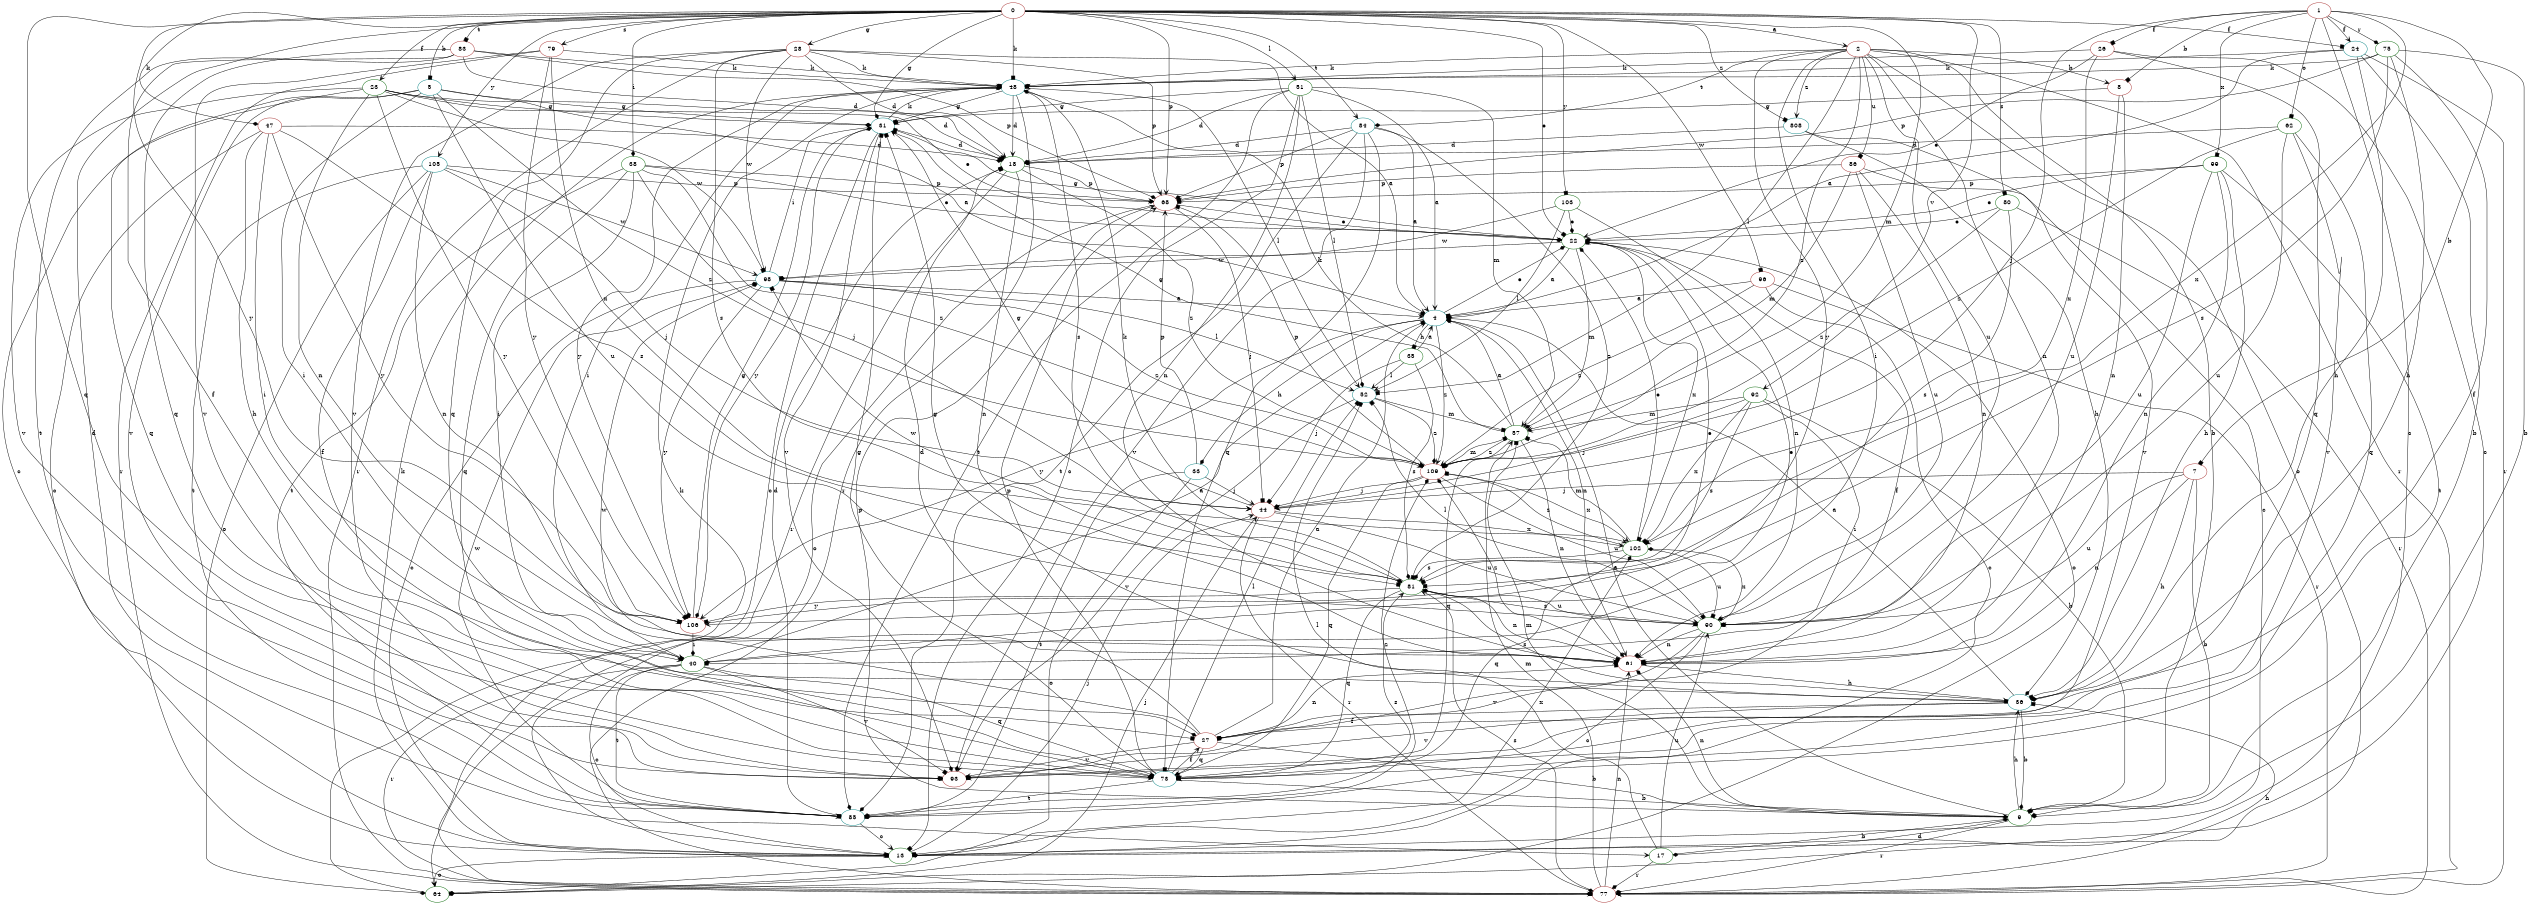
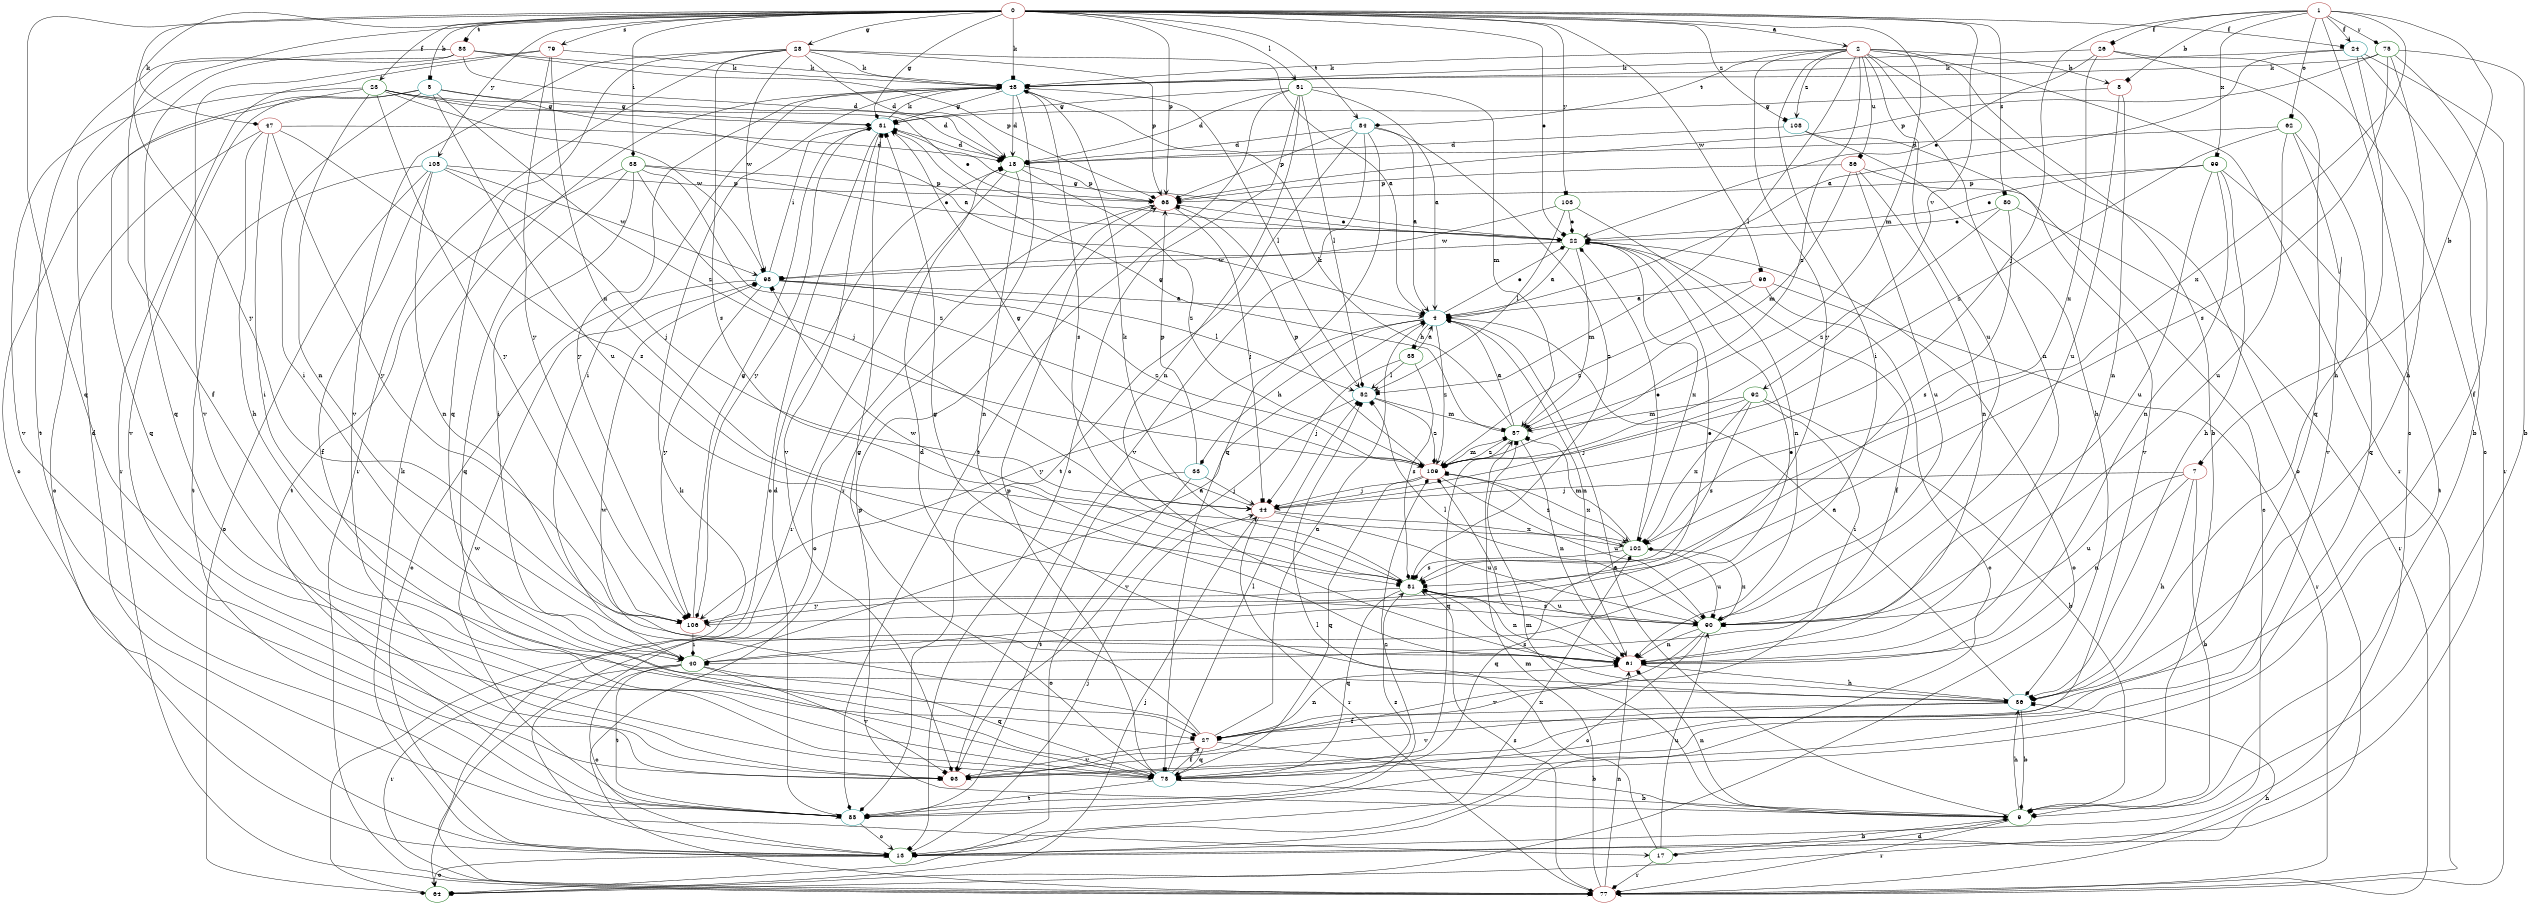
  strict digraph {
    node [color=darkgreen]
    edge [arrowhead=vee]
    0 [color=brown]
    2 [color=brown]
    5 [color=teal]
    17
    22
    23
    24 [color=teal]
    28 [color=brown]
    31 [color=teal]
    38
    47 [color=brown]
    48 [color=teal]
    51
    57
    68 [color=brown]
    73 [color=teal]
    79 [color=brown]
    80
    83 [color=brown]
    84 [color=teal]
    92
    96 [color=brown]
    103
    105 [color=teal]
    106 [color=brown]
-   108 [color=teal label=808]
+   108 [color=teal]
    8 [color=brown]
    9
    40
    52 [color=teal]
    61 [color=brown]
    64
    77 [color=brown]
    86 [color=brown]
    90
    109 [color=brown]
    13
    4 [color=teal]
    93 [color=brown]
    102
    27 [color=brown]
    98 [color=teal]
    18
    36 [color=teal]
    81
    44 [color=brown]
    85 [color=teal]
    1 [color=brown]
    7 [color=brown]
    26 [color=brown]
    62
    75
    99
    33 [color=teal]
    35
    0 -> 2 [label=a]
    0 -> 5 [arrowhead=box label=b]
    0 -> 17 [label=d]
    0 -> 22 [arrowhead=box label=e]
    0 -> 23 [label=f]
    0 -> 24 [arrowhead=box label=f]
    0 -> 28 [label=g]
    0 -> 31 [arrowhead=diamond label=g]
    0 -> 38 [arrowhead=diamond label=i]
    0 -> 47 [arrowhead=diamond label=k]
    0 -> 48 [arrowhead=box label=k]
    0 -> 51 [label=l]
    0 -> 57 [label=m]
    0 -> 68 [label=p]
    0 -> 73 [label=q]
    0 -> 79 [label=s]
    0 -> 80 [arrowhead=box label=s]
    0 -> 83 [arrowhead=box label=t]
    0 -> 84 [label=t]
    0 -> 92 [label=v]
    0 -> 96 [arrowhead=box label=w]
    0 -> 103 [arrowhead=box label=y]
    0 -> 105 [label=y]
    0 -> 106 [arrowhead=box label=y]
    0 -> 108 [arrowhead=box label=z]
    2 -> 48 [arrowhead=diamond label=k]
    2 -> 84 [arrowhead=diamond label=t]
    2 -> 106 [label=y]
    2 -> 108 [label=z]
    2 -> 8 [label=b]
    2 -> 9 [arrowhead=diamond label=b]
    2 -> 40 [arrowhead=diamond label=i]
    2 -> 52 [arrowhead=box label=l]
    2 -> 61 [label=n]
    2 -> 64 [arrowhead=diamond label=o]
    2 -> 77 [label=r]
    2 -> 86 [arrowhead=box label=u]
    2 -> 90 [label=u]
    2 -> 109 [arrowhead=box label=z]
    5 -> 31 [arrowhead=diamond label=g]
    5 -> 40 [label=i]
    5 -> 90 [arrowhead=box label=u]
    5 -> 109 [label=z]
    5 -> 13 [arrowhead=box label=c]
    5 -> 4 [arrowhead=box label=a]
    5 -> 93 [arrowhead=diamond label=v]
    17 -> 9 [arrowhead=diamond label=b]
    17 -> 52 [arrowhead=box label=l]
    17 -> 77 [arrowhead=diamond label=r]
    17 -> 90 [label=u]
    22 -> 31 [arrowhead=box label=g]
    22 -> 57 [label=m]
    22 -> 64 [arrowhead=box label=o]
    22 -> 4 [arrowhead=diamond label=a]
    22 -> 102 [arrowhead=box label=x]
    22 -> 27 [arrowhead=box label=f]
    22 -> 98 [arrowhead=diamond label=w]
    23 -> 22 [label=e]
    23 -> 31 [arrowhead=diamond label=g]
    23 -> 73 [arrowhead=diamond label=q]
    23 -> 106 [arrowhead=box label=y]
    23 -> 61 [label=n]
    23 -> 93 [arrowhead=box label=v]
    23 -> 98 [arrowhead=box label=w]
    23 -> 18 [arrowhead=diamond label=d]
    24 -> 48 [label=k]
    24 -> 9 [arrowhead=box label=b]
    24 -> 77 [label=r]
    24 -> 4 [arrowhead=box label=a]
    24 -> 36 [arrowhead=diamond label=h]
    28 -> 48 [label=k]
    28 -> 68 [label=p]
    28 -> 73 [arrowhead=box label=q]
    28 -> 77 [arrowhead=diamond label=r]
    28 -> 4 [label=a]
    28 -> 93 [arrowhead=diamond label=v]
    28 -> 98 [label=w]
    28 -> 18 [label=d]
    28 -> 81 [arrowhead=diamond label=s]
    31 -> 48 [label=k]
    31 -> 106 [arrowhead=diamond label=y]
    31 -> 13 [arrowhead=diamond label=c]
    31 -> 93 [arrowhead=diamond label=v]
    31 -> 18 [arrowhead=box label=d]
    38 -> 22 [arrowhead=diamond label=e]
    38 -> 68 [label=p]
    38 -> 73 [arrowhead=box label=q]
    38 -> 40 [arrowhead=box label=i]
    38 -> 109 [label=z]
    38 -> 44 [label=j]
    38 -> 85 [arrowhead=box label=t]
    47 -> 106 [label=y]
    47 -> 40 [label=i]
    47 -> 13 [label=c]
    47 -> 18 [arrowhead=diamond label=d]
    47 -> 36 [arrowhead=box label=h]
    47 -> 81 [arrowhead=box label=s]
    48 -> 31 [arrowhead=box label=g]
    48 -> 106 [arrowhead=box label=y]
    48 -> 40 [label=i]
    48 -> 52 [label=l]
    48 -> 77 [label=r]
    48 -> 18 [label=d]
    48 -> 81 [arrowhead=diamond label=s]
    51 -> 31 [label=g]
    51 -> 57 [label=m]
    51 -> 52 [arrowhead=diamond label=l]
    51 -> 61 [arrowhead=box label=n]
    51 -> 13 [arrowhead=box label=c]
    51 -> 4 [label=a]
    51 -> 18 [arrowhead=diamond label=d]
    51 -> 85 [arrowhead=diamond label=t]
    57 -> 31 [arrowhead=diamond label=g]
    57 -> 48 [arrowhead=diamond label=k]
    57 -> 73 [arrowhead=box label=q]
    57 -> 61 [arrowhead=diamond label=n]
    57 -> 109 [arrowhead=diamond label=z]
    57 -> 4 [arrowhead=diamond label=a]
    68 -> 22 [arrowhead=diamond label=e]
    68 -> 64 [label=o]
    68 -> 44 [arrowhead=box label=j]
    73 -> 31 [arrowhead=box label=g]
    73 -> 68 [label=p]
    73 -> 9 [label=b]
    73 -> 52 [arrowhead=box label=l]
    73 -> 27 [label=f]
    73 -> 85 [arrowhead=diamond label=t]
    79 -> 48 [arrowhead=box label=k]
    79 -> 106 [arrowhead=box label=y]
    79 -> 77 [arrowhead=diamond label=r]
    79 -> 93 [label=v]
    79 -> 102 [label=x]
    80 -> 22 [label=e]
    80 -> 77 [arrowhead=diamond label=r]
    80 -> 109 [label=z]
    80 -> 81 [arrowhead=box label=s]
    83 -> 48 [arrowhead=box label=k]
    83 -> 68 [arrowhead=diamond label=p]
    83 -> 73 [arrowhead=diamond label=q]
    83 -> 27 [arrowhead=box label=f]
    83 -> 18 [arrowhead=box label=d]
    83 -> 85 [arrowhead=box label=t]
    84 -> 68 [arrowhead=diamond label=p]
    84 -> 73 [arrowhead=box label=q]
    84 -> 4 [label=a]
    84 -> 93 [arrowhead=diamond label=v]
    84 -> 18 [label=d]
    84 -> 81 [arrowhead=box label=z]
    84 -> 85 [arrowhead=diamond label=t]
    92 -> 57 [label=m]
    92 -> 9 [arrowhead=diamond label=b]
    92 -> 40 [arrowhead=box label=i]
    92 -> 102 [arrowhead=box label=x]
    92 -> 81 [label=s]
    92 -> 44 [label=j]
    96 -> 77 [label=r]
    96 -> 109 [label=z]
    96 -> 13 [arrowhead=diamond label=c]
    96 -> 4 [arrowhead=box label=a]
    103 -> 22 [arrowhead=diamond label=e]
    103 -> 52 [label=l]
    103 -> 61 [arrowhead=box label=n]
    103 -> 98 [arrowhead=box label=w]
    105 -> 68 [arrowhead=diamond label=p]
    105 -> 61 [arrowhead=box label=n]
    105 -> 64 [arrowhead=diamond label=o]
    105 -> 27 [arrowhead=diamond label=f]
    105 -> 98 [label=w]
    105 -> 44 [label=j]
    105 -> 85 [label=t]
    106 -> 22 [label=e]
    106 -> 31 [arrowhead=diamond label=g]
    106 -> 40 [arrowhead=diamond label=i]
    108 -> 93 [arrowhead=box label=v]
    108 -> 18 [arrowhead=diamond label=d]
    108 -> 36 [arrowhead=diamond label=h]
    8 -> 31 [arrowhead=box label=g]
    8 -> 61 [arrowhead=box label=n]
    8 -> 90 [label=u]
    9 -> 17 [arrowhead=diamond label=d]
    9 -> 57 [arrowhead=box label=m]
    9 -> 68 [label=p]
    9 -> 61 [arrowhead=diamond label=n]
    9 -> 77 [arrowhead=diamond label=r]
    9 -> 4 [label=a]
    9 -> 36 [label=h]
    40 -> 22 [arrowhead=box label=e]
    40 -> 73 [label=q]
    40 -> 77 [arrowhead=box label=r]
    40 -> 13 [label=c]
    40 -> 4 [arrowhead=box label=a]
    40 -> 93 [arrowhead=box label=v]
    40 -> 85 [label=t]
    52 -> 57 [arrowhead=box label=m]
    52 -> 109 [arrowhead=diamond label=z]
    52 -> 93 [label=v]
    61 -> 109 [arrowhead=diamond label=z]
    61 -> 36 [label=h]
    64 -> 48 [label=k]
    64 -> 44 [label=j]
    77 -> 57 [label=m]
    77 -> 61 [label=n]
    77 -> 36 [arrowhead=box label=h]
    77 -> 81 [label=s]
    86 -> 57 [arrowhead=diamond label=m]
    86 -> 68 [label=p]
    86 -> 61 [arrowhead=box label=n]
    86 -> 90 [arrowhead=diamond label=u]
    86 -> 13 [arrowhead=box label=c]
    90 -> 52 [arrowhead=box label=l]
    90 -> 61 [label=n]
    90 -> 13 [arrowhead=box label=c]
    90 -> 93 [arrowhead=diamond label=v]
    90 -> 102 [arrowhead=diamond label=x]
    90 -> 81 [label=s]
    109 -> 57 [arrowhead=box label=m]
    109 -> 68 [arrowhead=box label=p]
    109 -> 73 [arrowhead=diamond label=q]
    109 -> 90 [arrowhead=box label=u]
    109 -> 102 [label=x]
    109 -> 44 [arrowhead=diamond label=j]
    13 -> 48 [arrowhead=diamond label=k]
    13 -> 64 [label=o]
    13 -> 102 [arrowhead=diamond label=x]
    13 -> 44 [label=j]
    4 -> 22 [arrowhead=diamond label=e]
    4 -> 106 [label=y]
    4 -> 61 [label=n]
    4 -> 109 [label=z]
    4 -> 33 [arrowhead=diamond label=h]
    4 -> 35 [arrowhead=box label=h]
    102 -> 22 [arrowhead=diamond label=e]
    102 -> 57 [arrowhead=box label=m]
    102 -> 73 [label=q]
    102 -> 90 [arrowhead=box label=u]
    102 -> 109 [arrowhead=box label=z]
    102 -> 81 [arrowhead=diamond label=s]
    27 -> 73 [label=q]
    27 -> 9 [arrowhead=diamond label=b]
    27 -> 61 [arrowhead=box label=n]
    27 -> 4 [label=a]
    27 -> 93 [label=v]
    27 -> 98 [arrowhead=diamond label=w]
    27 -> 18 [arrowhead=box label=d]
    98 -> 31 [label=i]
    98 -> 106 [arrowhead=diamond label=y]
    98 -> 52 [label=l]
    98 -> 109 [label=z]
    98 -> 13 [arrowhead=box label=c]
    98 -> 4 [label=a]
    18 -> 68 [label=p]
    18 -> 61 [label=n]
    18 -> 77 [arrowhead=box label=r]
    18 -> 109 [arrowhead=box label=z]
    36 -> 31 [arrowhead=box label=g]
    36 -> 9 [arrowhead=diamond label=b]
    36 -> 4 [arrowhead=box label=a]
    36 -> 93 [arrowhead=box label=v]
    36 -> 27 [arrowhead=box label=f]
    36 -> 81 [arrowhead=diamond label=s]
    81 -> 48 [label=k]
    81 -> 73 [arrowhead=box label=q]
    81 -> 106 [arrowhead=box label=y]
    81 -> 61 [arrowhead=box label=n]
    81 -> 90 [label=u]
    81 -> 98 [arrowhead=box label=w]
    44 -> 31 [label=g]
    44 -> 77 [arrowhead=diamond label=r]
    44 -> 90 [label=u]
    44 -> 102 [label=x]
    85 -> 109 [arrowhead=diamond label=z]
    85 -> 13 [label=c]
    85 -> 98 [arrowhead=diamond label=w]
    85 -> 18 [arrowhead=box label=d]
    85 -> 81 [label=s]
    1 -> 24 [label=f]
    1 -> 8 [arrowhead=box label=b]
    1 -> 13 [arrowhead=diamond label=c]
    1 -> 102 [label=x]
    1 -> 44 [label=j]
    1 -> 7 [arrowhead=box label=b]
    1 -> 26 [arrowhead=box label=f]
    1 -> 62 [arrowhead=box label=o]
    1 -> 75 [arrowhead=diamond label=r]
    1 -> 99 [arrowhead=box label=x]
    7 -> 9 [arrowhead=diamond label=b]
    7 -> 61 [arrowhead=diamond label=n]
    7 -> 90 [arrowhead=diamond label=u]
    7 -> 36 [arrowhead=diamond label=h]
    7 -> 44 [label=j]
    26 -> 22 [label=e]
    26 -> 48 [label=k]
    26 -> 73 [arrowhead=box label=q]
    26 -> 13 [arrowhead=diamond label=c]
    26 -> 102 [arrowhead=box label=x]
    62 -> 73 [label=q]
    62 -> 90 [arrowhead=diamond label=u]
    62 -> 109 [arrowhead=box label=z]
    62 -> 93 [label=v]
    62 -> 18 [label=d]
    75 -> 48 [arrowhead=box label=k]
    75 -> 68 [arrowhead=box label=p]
    75 -> 9 [label=b]
    75 -> 27 [arrowhead=diamond label=f]
    75 -> 36 [arrowhead=diamond label=h]
    75 -> 81 [arrowhead=box label=s]
    99 -> 22 [arrowhead=diamond label=e]
    99 -> 68 [arrowhead=box label=p]
    99 -> 61 [label=n]
    99 -> 90 [arrowhead=box label=u]
    99 -> 36 [arrowhead=box label=h]
    99 -> 85 [arrowhead=box label=t]
    33 -> 68 [label=p]
    33 -> 64 [arrowhead=diamond label=o]
    33 -> 44 [label=j]
    33 -> 85 [arrowhead=diamond label=t]
    35 -> 52 [label=l]
    35 -> 4 [label=a]
    35 -> 81 [arrowhead=diamond label=s]
    35 -> 44 [arrowhead=box label=j]
  }
